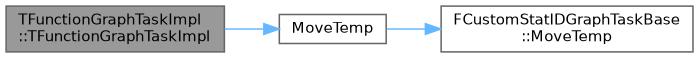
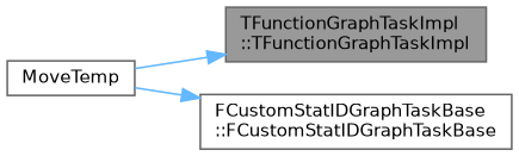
  digraph {
    rankdir=LR
    node [color=grey40 fillcolor=white fontname=Helvetica fontsize=10 shape=box style=filled]
    edge [color=steelblue1 fontname=Helvetica fontsize=10 labelfontname=Helvetica labelfontsize=10 style=solid]
    n1 [color=gray40 fillcolor=grey60 fontcolor=black height=0.2 label="TFunctionGraphTaskImpl\l::TFunctionGraphTaskImpl" width=0.4]
    n2 [height=0.2 label=MoveTemp width=0.4]
-   n3 [height=0.2 label="FCustomStatIDGraphTaskBase\l::MoveTemp" width=0.4]
-   n1 -> n2
+   n3 [height=0.2 label="FCustomStatIDGraphTaskBase\l::FCustomStatIDGraphTaskBase" width=0.4]
+   n2 -> n1
    n2 -> n3
  }
